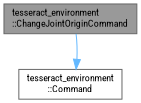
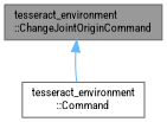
  digraph {
    fontname="Roboto Condensed"
    node [color=gray40 fontname="Roboto Condensed" fontsize=10 shape=box style=filled]
    n1 [fillcolor=grey60 fontcolor=black height=0.2 label="tesseract_environment\l::ChangeJointOriginCommand" width=0.4]
    n2 [fillcolor=white height=0.2 label="tesseract_environment\l::Command" width=0.4]
-   n2 -> n1 [color=steelblue1 dir=back fontname="Roboto Condensed" fontsize=10 labelfontname=Helvetica labelfontsize=10 style=solid]
+   n1 -> n2 [color=steelblue1 dir=back fontname="Roboto Condensed" fontsize=10 labelfontname=Helvetica labelfontsize=10 style=solid]
  }
